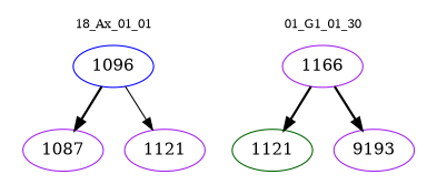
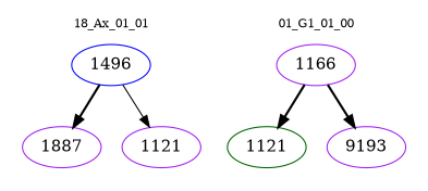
  digraph {
    node [color=purple]
    edge [color=black style=bold]
-   n1 [color=blue label=1096]
-   n2 [label=1087]
+   n1 [color=blue label=1496]
+   n2 [label=1887]
    n3 [label=1121]
    n4 [label=1166]
    n5 [color=darkgreen label=1121]
    n6 [label=9193]
    subgraph cluster_1 {
      color=white
      fontsize=10
      label="18_Ax_01_01"
      n1
      n2
      n3
    }
    subgraph cluster_2 {
      color=white
      fontsize=10
-     label="01_G1_01_30"
+     label="01_G1_01_00"
      n4
      n5
      n6
    }
    n1 -> n2
    n1 -> n3 [style=solid]
    n4 -> n5
    n4 -> n6
  }
